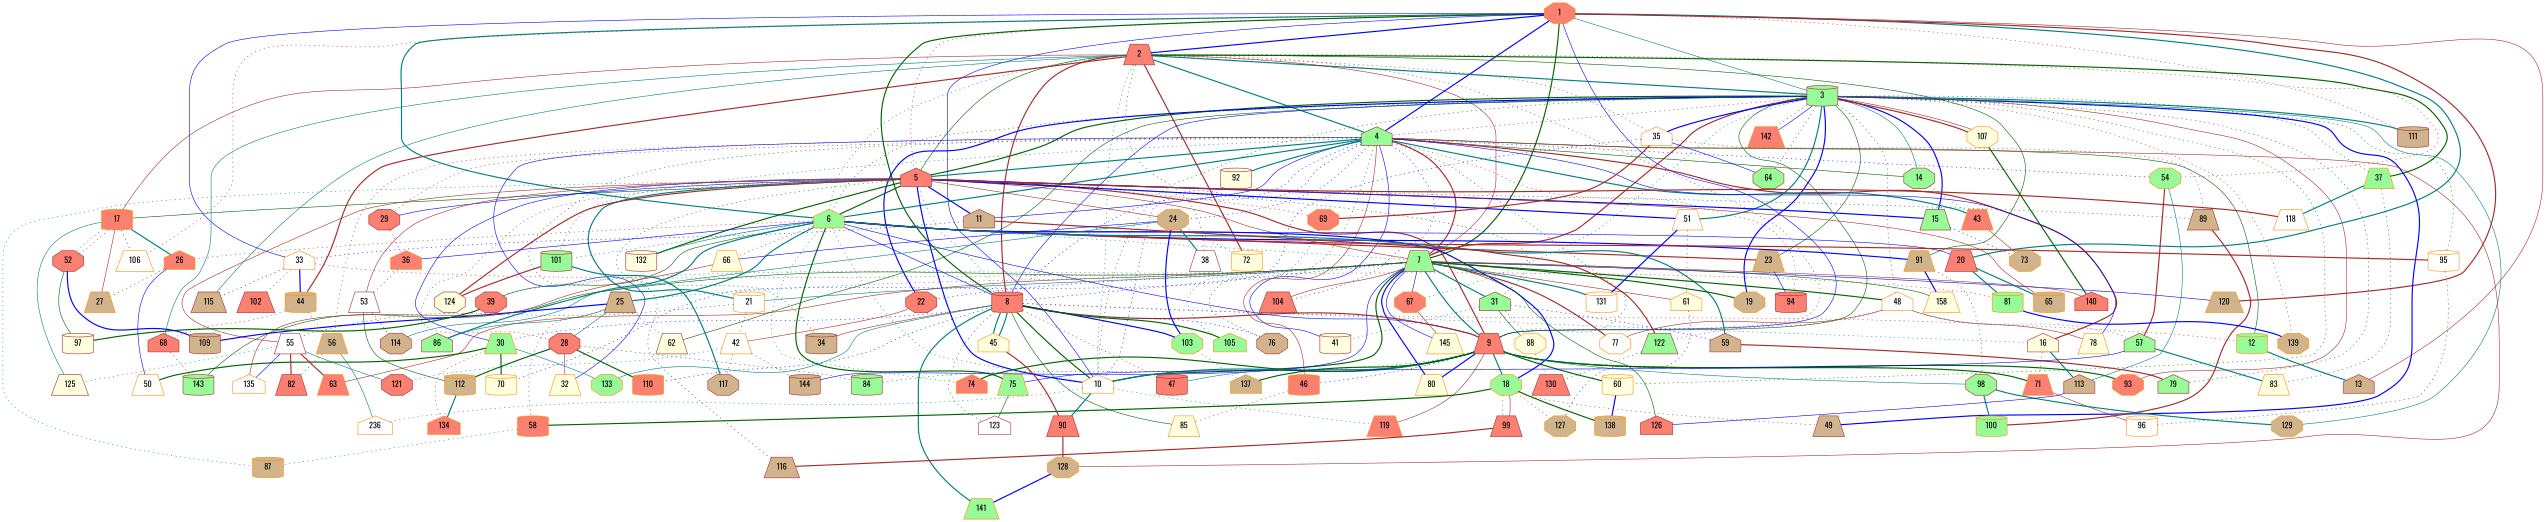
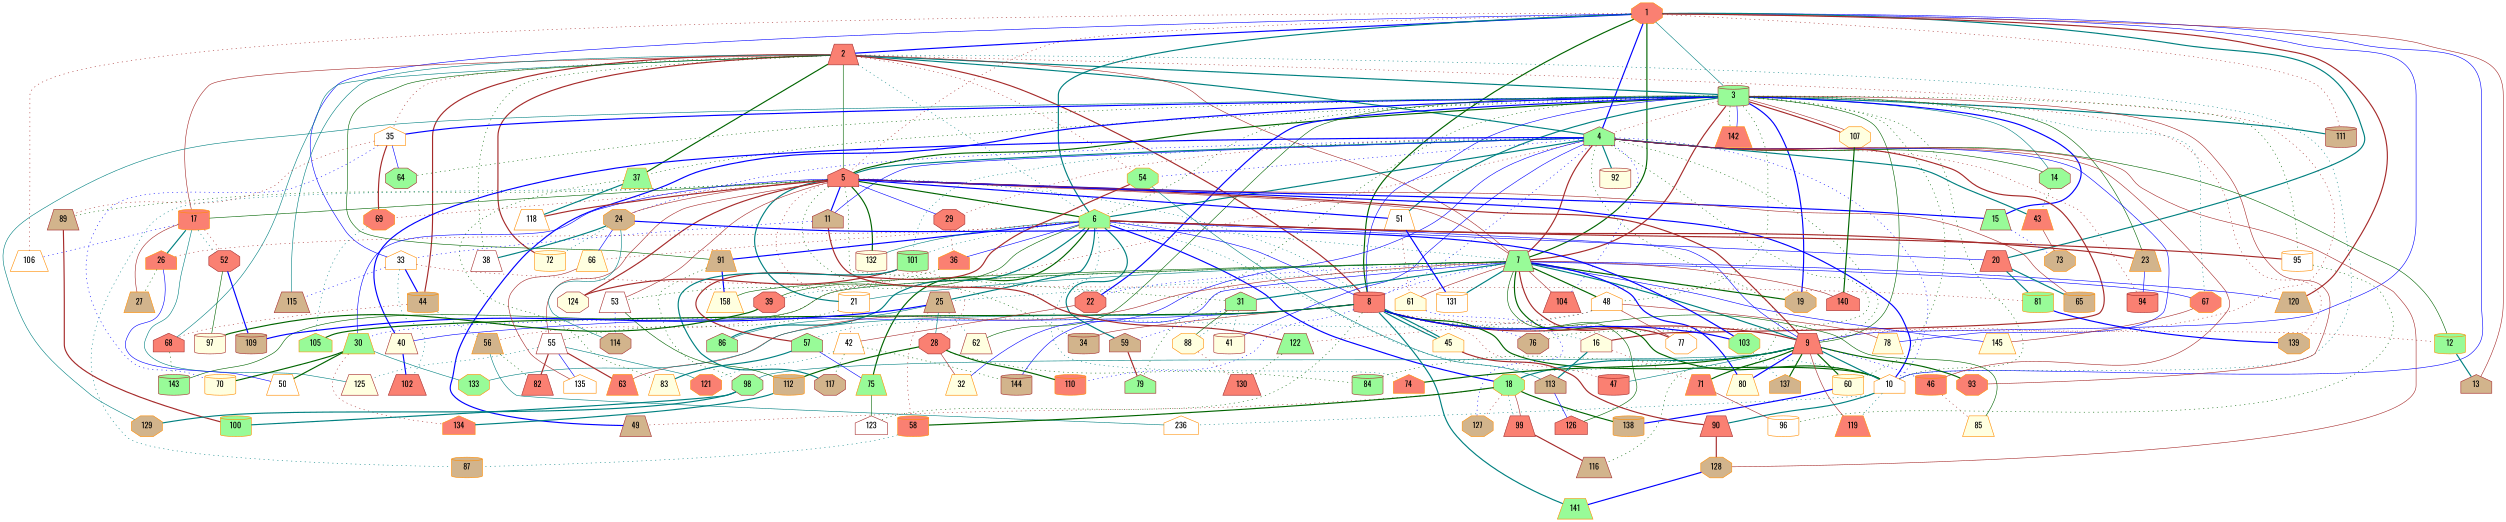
  graph {
    fontname=Oswald
    node [color=darkorange fillcolor=salmon fontname=Oswald shape=trapezium style=filled]
    edge [color=brown fontname=Oswald style=bold]
    1 [shape=octagon]
    2 [color=brown]
    3 [color=brown fillcolor=palegreen shape=cylinder]
    4 [color=brown fillcolor=palegreen shape=house]
    5 [color=brown shape=house]
    6 [fillcolor=palegreen shape=house]
    7 [color=brown fillcolor=palegreen]
    8 [color=brown shape=cylinder]
    9 [color=brown]
    10 [fillcolor=white shape=house]
    13 [color=brown fillcolor=tan shape=house]
    20 [color=brown]
    33 [fillcolor=white shape=house]
    106 [fillcolor=white]
    111 [color=brown fillcolor=tan shape=cylinder]
    120 [fillcolor=tan]
    17 [shape=cylinder]
    35 [fillcolor=white shape=house]
    37 [fillcolor=palegreen]
    38 [color=brown fillcolor=white]
    44 [fillcolor=tan shape=cylinder]
    54 [fillcolor=palegreen shape=octagon]
    68 [color=brown shape=house]
    72 [fillcolor=lightyellow shape=cylinder]
    91 [fillcolor=tan]
    115 [color=brown fillcolor=tan]
    14 [color=brown fillcolor=palegreen shape=octagon]
    15 [color=brown fillcolor=palegreen]
    19 [fillcolor=tan shape=octagon]
    22 [color=brown shape=octagon]
    23 [fillcolor=tan]
    48 [fillcolor=white shape=house]
    49 [color=brown fillcolor=tan]
    51 [fillcolor=white]
    60 [fillcolor=lightyellow shape=cylinder]
    62 [color=brown fillcolor=lightyellow]
    64 [color=brown fillcolor=palegreen shape=octagon]
    67 [shape=octagon]
    79 [color=brown fillcolor=palegreen shape=house]
    93 [shape=octagon]
    95 [fillcolor=white shape=cylinder]
    107 [fillcolor=lightyellow shape=octagon]
    129 [fillcolor=tan shape=octagon]
    139 [fillcolor=tan shape=octagon]
    142
    11 [color=brown fillcolor=tan shape=house]
    12 [fillcolor=palegreen shape=cylinder]
    16 [color=brown fillcolor=lightyellow shape=house]
    24 [fillcolor=tan shape=octagon]
    29 [color=brown shape=octagon]
    32 [fillcolor=lightyellow]
+   40 [color=brown fillcolor=lightyellow]
    41 [color=brown fillcolor=lightyellow shape=cylinder]
    43
    46 [shape=cylinder]
    56 [fillcolor=tan]
    76 [color=brown fillcolor=tan shape=octagon]
    78 [fillcolor=lightyellow]
    92 [color=brown fillcolor=lightyellow shape=cylinder]
    94 [color=brown shape=cylinder]
    101 [color=brown fillcolor=palegreen shape=cylinder]
    104 [color=brown]
    116 [color=brown fillcolor=tan]
    128 [fillcolor=tan shape=octagon]
    21 [fillcolor=white shape=cylinder]
    28 [color=brown shape=octagon]
    30 [fillcolor=palegreen]
    31 [color=brown fillcolor=palegreen shape=house]
    34 [color=brown fillcolor=tan shape=cylinder]
    53 [color=brown fillcolor=white]
    55 [color=brown fillcolor=white]
    65 [fillcolor=tan shape=cylinder]
    69 [shape=octagon]
    87 [fillcolor=tan shape=cylinder]
    89 [color=brown fillcolor=tan]
    118 [fillcolor=white]
    124 [color=brown fillcolor=lightyellow shape=octagon]
    132 [color=brown fillcolor=lightyellow shape=cylinder]
    18 [fillcolor=palegreen shape=octagon]
    25 [color=brown fillcolor=tan]
    26 [shape=house]
    36 [shape=house]
    39 [color=brown shape=octagon]
    59 [color=brown fillcolor=tan shape=house]
    66 [fillcolor=lightyellow]
    74 [shape=house]
    75 [fillcolor=palegreen]
    86 [color=brown fillcolor=palegreen shape=house]
    61 [fillcolor=lightyellow shape=house]
    63
    77 [fillcolor=white shape=octagon]
    80 [fillcolor=lightyellow]
    n93 [fillcolor=lightyellow label=158]
    126 [color=brown shape=house]
    131 [fillcolor=white shape=cylinder]
    140 [color=brown shape=house]
    143 [color=brown fillcolor=palegreen shape=cylinder]
    144 [color=brown fillcolor=tan shape=cylinder]
    145 [fillcolor=lightyellow]
    45 [fillcolor=lightyellow shape=house]
    47 [color=brown shape=cylinder]
    85 [fillcolor=lightyellow]
    103 [fillcolor=palegreen shape=octagon]
    105 [fillcolor=palegreen shape=house]
    110 [shape=cylinder]
    123 [color=brown fillcolor=white shape=house]
    133 [fillcolor=palegreen shape=octagon]
    141 [fillcolor=palegreen]
    71
    84 [color=brown fillcolor=palegreen shape=cylinder]
    98 [color=brown fillcolor=palegreen shape=octagon]
    119
    137 [fillcolor=tan shape=house]
    90 [color=brown]
    n115 [fillcolor=white label=236 shape=house]
    81 [fillcolor=palegreen shape=cylinder]
    102 [color=brown]
    27 [fillcolor=tan]
    52 [color=brown shape=octagon]
    125 [color=brown fillcolor=lightyellow]
    70 [fillcolor=lightyellow shape=cylinder]
    83 [fillcolor=lightyellow]
    113 [color=brown fillcolor=tan shape=house]
    57 [color=brown fillcolor=palegreen shape=house]
    73 [fillcolor=tan shape=octagon]
    42 [fillcolor=white]
    122 [color=brown fillcolor=palegreen]
    138 [fillcolor=tan shape=cylinder]
    96 [fillcolor=white shape=cylinder]
    114 [color=brown fillcolor=tan shape=octagon]
    82 [color=brown]
    117 [color=brown fillcolor=tan shape=octagon]
    112 [fillcolor=tan shape=cylinder]
    50 [fillcolor=white]
    134 [shape=house]
    88 [fillcolor=lightyellow shape=octagon]
-   121 [color=brown shape=octagon]
+   121 [shape=octagon]
    135 [fillcolor=white shape=house]
    100 [fillcolor=palegreen shape=cylinder]
    58 [shape=cylinder]
    99 [color=brown]
    127 [fillcolor=tan shape=octagon]
    109 [color=brown fillcolor=tan shape=cylinder]
    97 [color=brown fillcolor=lightyellow shape=cylinder]
    130 [color=brown]
    1 -- 2 [color=blue]
    1 -- 3 [color=teal style=solid]
    1 -- 4 [color=blue]
    1 -- 5 [style=dotted]
    1 -- 6 [color=teal]
    1 -- 7 [color=darkgreen]
    1 -- 8 [color=darkgreen]
    1 -- 9 [color=blue style=solid]
    1 -- 10 [color=blue style=solid]
    1 -- 13 [style=solid]
    1 -- 20 [color=teal]
    1 -- 33 [color=blue style=solid]
    1 -- 106 [style=dotted]
    1 -- 111 [style=dotted]
    1 -- 120
    2 -- 3 [color=teal]
    2 -- 4 [color=teal]
    2 -- 5 [color=darkgreen style=solid]
    2 -- 6 [color=teal style=dotted]
    2 -- 7 [style=solid]
    2 -- 8
    2 -- 9 [style=dotted]
    2 -- 10 [color=teal style=dotted]
    2 -- 17 [style=solid]
    2 -- 35 [style=dotted]
    2 -- 37 [color=darkgreen]
    2 -- 38 [color=darkgreen style=dotted]
    2 -- 44
    2 -- 54 [style=dotted]
    2 -- 68 [color=teal style=solid]
    2 -- 72
    2 -- 91 [color=darkgreen style=solid]
    2 -- 115 [color=teal style=solid]
    3 -- 4 [style=dotted]
    3 -- 5 [color=darkgreen]
    3 -- 6 [color=darkgreen style=dotted]
    3 -- 7
    3 -- 8 [color=blue style=solid]
    3 -- 9 [color=darkgreen style=solid]
    3 -- 10 [color=darkgreen style=dotted]
    3 -- 111 [color=teal]
    3 -- 35 [color=blue]
    3 -- 37 [color=darkgreen style=dotted]
    3 -- 14 [color=teal style=solid]
    3 -- 15 [color=blue]
    3 -- 19 [color=blue]
    3 -- 22 [color=blue]
    3 -- 23 [color=darkgreen style=solid]
    3 -- 48 [color=darkgreen style=dotted]
    3 -- 49 [color=blue]
    3 -- 51 [color=teal]
    3 -- 60 [color=darkgreen style=dotted]
    3 -- 62 [color=darkgreen style=solid]
    3 -- 64 [color=darkgreen style=dotted]
    3 -- 67 [color=teal style=dotted]
    3 -- 79 [color=darkgreen style=dotted]
    3 -- 93 [style=solid]
    3 -- 95 [color=darkgreen style=dotted]
    3 -- 107
    3 -- 107 [style=solid]
    3 -- 129 [color=teal style=solid]
    3 -- 139 [style=dotted]
    3 -- 142 [color=darkgreen style=dotted]
    3 -- 142 [color=blue style=solid]
    4 -- 5 [color=teal]
    4 -- 6 [color=teal]
    4 -- 7
    4 -- 8 [color=blue style=dotted]
    4 -- 9 [color=darkgreen style=dotted]
    4 -- 10 [color=blue style=dotted]
    4 -- 54 [color=blue style=dotted]
    4 -- 14 [color=darkgreen style=solid]
    4 -- 11 [color=blue style=solid]
    4 -- 12 [color=darkgreen style=solid]
    4 -- 16
    4 -- 24 [color=blue style=dotted]
    4 -- 29 [style=dotted]
    4 -- 32 [color=blue style=solid]
+   4 -- 40 [color=blue]
    4 -- 41 [color=blue style=solid]
    4 -- 43 [color=teal]
    4 -- 46 [style=solid]
    4 -- 56 [style=dotted]
    4 -- 76 [color=darkgreen style=dotted]
    4 -- 78 [color=blue style=solid]
    4 -- 92 [color=teal]
    4 -- 94 [style=dotted]
    4 -- 101 [color=teal style=dotted]
    4 -- 104 [color=blue style=dotted]
    4 -- 116 [color=darkgreen style=dotted]
    4 -- 128 [style=solid]
    5 -- 6 [color=darkgreen]
    5 -- 7 [style=solid]
    5 -- 8 [color=teal style=dotted]
    5 -- 9
    5 -- 10 [color=blue]
    5 -- 17 [color=darkgreen style=solid]
    5 -- 15 [color=blue]
    5 -- 51 [color=blue]
    5 -- 11 [color=blue]
    5 -- 24 [style=solid]
    5 -- 29 [color=blue style=solid]
    5 -- 21 [color=teal]
    5 -- 28 [style=dotted]
    5 -- 30 [color=blue style=solid]
    5 -- 31 [color=darkgreen style=dotted]
    5 -- 34 [color=darkgreen style=dotted]
    5 -- 53 [style=solid]
    5 -- 55 [style=solid]
    5 -- 65 [style=solid]
    5 -- 69 [style=dotted]
    5 -- 87 [color=teal style=dotted]
    5 -- 89 [color=darkgreen style=dotted]
    5 -- 118
    5 -- 124
    5 -- 132 [color=darkgreen]
    6 -- 7 [color=teal style=dotted]
    6 -- 8 [color=blue style=solid]
    6 -- 9 [color=blue style=solid]
    6 -- 10 [color=teal style=dotted]
    6 -- 20 [color=blue style=solid]
    6 -- 91 [color=blue]
    6 -- 23
    6 -- 95
    6 -- 101 [color=teal style=dotted]
    6 -- 132 [color=teal style=solid]
    6 -- 18 [color=blue]
    6 -- 25 [color=teal]
    6 -- 26 [style=dotted]
    6 -- 36 [color=blue style=solid]
    6 -- 39 [color=darkgreen style=solid]
    6 -- 59 [color=teal]
    6 -- 66 [style=dotted]
    6 -- 74 [color=teal style=dotted]
    6 -- 75 [color=darkgreen]
    6 -- 86 [color=teal]
    7 -- 8 [color=blue style=dotted]
    7 -- 9 [color=teal]
    7 -- 10 [color=darkgreen]
    7 -- 120 [color=blue style=solid]
    7 -- 19 [color=darkgreen]
    7 -- 22 [color=blue style=dotted]
    7 -- 48 [color=darkgreen]
    7 -- 67 [color=blue style=solid]
    7 -- 104 [style=solid]
    7 -- 21 [color=teal style=solid]
    7 -- 31 [color=teal]
    7 -- 25 [color=teal style=dotted]
    7 -- 39 [color=teal style=dotted]
    7 -- 61 [style=solid]
    7 -- 63 [style=solid]
    7 -- 77
    7 -- 80 [color=blue]
    7 -- n93 [color=darkgreen style=solid]
    7 -- 126 [color=darkgreen style=solid]
    7 -- 131 [color=teal]
    7 -- 140 [style=solid]
    7 -- 143 [color=darkgreen style=solid]
    7 -- 144 [color=blue style=solid]
    7 -- 145 [color=blue style=solid]
    8 -- 9
    8 -- 10 [color=darkgreen]
    8 -- 12 [style=dotted]
    8 -- 16 [color=teal style=dotted]
+   8 -- 40 [color=blue style=solid]
    8 -- 76 [color=blue style=dotted]
    8 -- 30 [color=blue style=dotted]
    8 -- 34 [style=solid]
    8 -- 45 [color=teal]
    8 -- 45 [color=teal]
    8 -- 47 [style=dotted]
    8 -- 85 [color=darkgreen style=solid]
    8 -- 103 [color=blue]
    8 -- 105 [color=darkgreen]
    8 -- 110 [color=blue style=dotted]
    8 -- 123 [color=darkgreen style=dotted]
    8 -- 133 [color=teal style=solid]
    8 -- 141 [color=teal]
    9 -- 10 [color=teal]
    9 -- 60 [color=darkgreen]
    9 -- 93 [color=darkgreen]
    9 -- 46 [color=blue style=dotted]
    9 -- 18 [color=teal]
    9 -- 74 [color=darkgreen]
    9 -- 80 [color=blue]
    9 -- 47 [color=teal style=solid]
    9 -- 71 [color=darkgreen]
    9 -- 84 [color=darkgreen style=dotted]
    9 -- 98 [color=teal style=solid]
    9 -- 119 [style=solid]
    9 -- 137 [color=darkgreen]
    10 -- 119 [color=teal style=dotted]
    10 -- 90 [color=teal]
    10 -- n115 [color=teal style=dotted]
    20 -- 65 [color=teal]
    20 -- 81 [color=teal]
    33 -- 44 [color=blue]
    33 -- 115 [color=blue style=dotted]
    33 -- 81 [style=dotted]
    33 -- 102 [color=teal style=dotted]
    17 -- 106 [color=blue style=dotted]
    17 -- 26 [color=teal]
    17 -- 27 [style=solid]
    17 -- 52 [color=teal style=dotted]
    17 -- 52 [style=dotted]
    17 -- 125 [color=teal style=solid]
    35 -- 64 [color=blue style=solid]
    35 -- 69
    35 -- 89 [style=dotted]
    35 -- 70 [color=blue style=dotted]
    37 -- 118 [color=teal]
    37 -- 83 [color=darkgreen style=dotted]
    44 -- 68 [style=dotted]
    44 -- 56 [color=teal style=dotted]
    54 -- 113 [color=teal style=solid]
    54 -- 57
    68 -- 143 [color=darkgreen style=dotted]
    91 -- n93 [color=blue]
    91 -- 98 [color=darkgreen style=dotted]
    14 -- 43 [color=darkgreen style=dotted]
    15 -- 73 [color=blue style=dotted]
    22 -- 42 [style=solid]
    23 -- 94 [color=blue style=solid]
    48 -- 78 [style=solid]
    48 -- 77 [style=solid]
    48 -- 57 [color=teal style=dotted]
    48 -- 122 [style=dotted]
    51 -- 61 [style=dotted]
    51 -- 131 [color=blue]
    60 -- 138 [color=blue]
    67 -- 145 [style=solid]
    95 -- 96 [color=darkgreen style=dotted]
    107 -- 140 [color=darkgreen]
    11 -- 33 [color=blue style=dotted]
    11 -- 122
    12 -- 13 [color=teal]
    16 -- 71 [style=dotted]
    16 -- 113 [color=teal]
    24 -- 38 [color=teal]
    24 -- 72 [color=teal style=dotted]
    24 -- 66 [color=blue style=solid]
    24 -- 103 [color=blue]
    24 -- 114 [color=teal style=solid]
    29 -- 36 [style=dotted]
+   40 -- 102 [color=blue]
    43 -- 73 [style=solid]
    46 -- 85 [style=dotted]
    56 -- n115 [color=teal style=solid]
    56 -- 82 [color=darkgreen style=dotted]
    101 -- 124
    101 -- 117 [color=teal]
    128 -- 141 [color=blue]
    21 -- 55 [color=darkgreen style=dotted]
    21 -- 42 [style=dotted]
    28 -- 32 [style=solid]
    28 -- 110 [color=darkgreen]
    28 -- 84 [color=darkgreen style=dotted]
    28 -- 112 [color=darkgreen]
    30 -- 133 [color=teal style=solid]
    30 -- 70 [color=darkgreen]
    30 -- 50 [color=darkgreen]
    30 -- 134 [style=dotted]
    31 -- 41 [color=teal style=dotted]
    31 -- 59 [color=blue style=dotted]
    31 -- 88 [color=darkgreen style=solid]
    31 -- 88 [color=teal style=dotted]
    53 -- 114 [color=blue style=dotted]
    53 -- 112 [color=darkgreen style=solid]
    55 -- 63
    55 -- 125 [color=teal style=dotted]
    55 -- 82
    55 -- 121 [color=teal style=solid]
    55 -- 135 [color=blue style=solid]
    69 -- 105 [color=teal style=dotted]
    89 -- 100
    18 -- 49 [style=dotted]
    18 -- 138 [color=darkgreen]
    18 -- 58 [color=darkgreen]
    18 -- 99 [color=teal style=dotted]
    18 -- 99 [style=solid]
    18 -- 127 [style=dotted]
    25 -- 62 [color=teal style=dotted]
    25 -- 28 [color=teal style=solid]
    25 -- 86 [color=teal style=solid]
    25 -- 58 [style=dotted]
    25 -- 109 [color=blue]
    26 -- 27 [color=darkgreen style=dotted]
    26 -- 50 [color=blue style=solid]
    36 -- 53 [color=darkgreen style=dotted]
    39 -- 97 [color=darkgreen]
    59 -- 79
    66 -- 135 [style=solid]
    75 -- 123 [color=darkgreen style=solid]
    61 -- 127 [color=blue style=dotted]
    45 -- 90
    103 -- 137 [color=teal style=dotted]
    71 -- 96 [style=solid]
    98 -- 129 [color=teal]
    98 -- 100 [color=teal]
    90 -- 128
    81 -- 139 [color=blue]
    52 -- 109 [color=blue]
    52 -- 97 [color=darkgreen style=solid]
    113 -- 126 [color=blue style=solid]
    57 -- 75 [color=blue style=solid]
    57 -- 83 [color=teal]
    42 -- 144 [color=darkgreen style=dotted]
    42 -- 117 [color=darkgreen style=dotted]
    42 -- 121 [color=teal style=dotted]
    122 -- 130 [color=darkgreen style=dotted]
    112 -- 134 [color=teal]
    88 -- 130 [style=dotted]
    58 -- 87 [color=teal style=dotted]
    99 -- 116
  }
